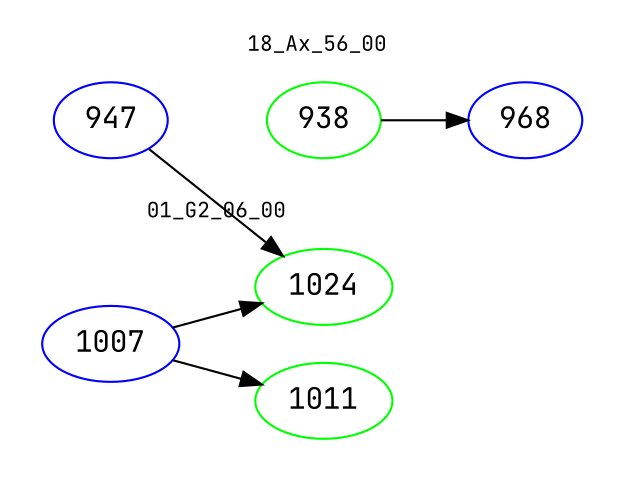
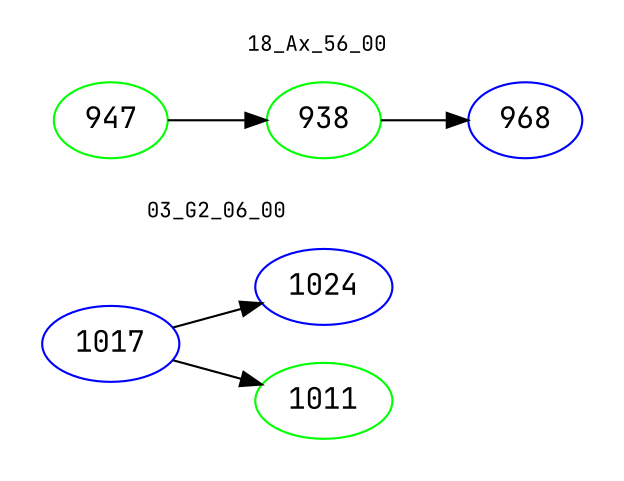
  digraph {
    fontname="JetBrains Mono"
    rankdir=LR
    node [color=blue fontname="JetBrains Mono"]
    edge [color=black fontname="JetBrains Mono"]
-   n1 [label=947]
+   n1 [color=green label=947]
    n2 [color=green label=938]
    n3 [label=968]
-   n4 [label=1007]
+   n4 [label=1017]
    n5 [color=green label=1011]
-   n6 [color=green label=1024]
+   n6 [label=1024]
    subgraph cluster_1 {
      color=white
      fontsize=10
      label="18_Ax_56_00"
      n1
      n2
      n3
    }
    subgraph cluster_2 {
      color=white
      fontsize=10
-     label="01_G2_06_00"
+     label="03_G2_06_00"
      n4
      n5
      n6
    }
-   n1 -> n6
+   n1 -> n2
    n2 -> n3
    n4 -> n5
    n4 -> n6
  }
